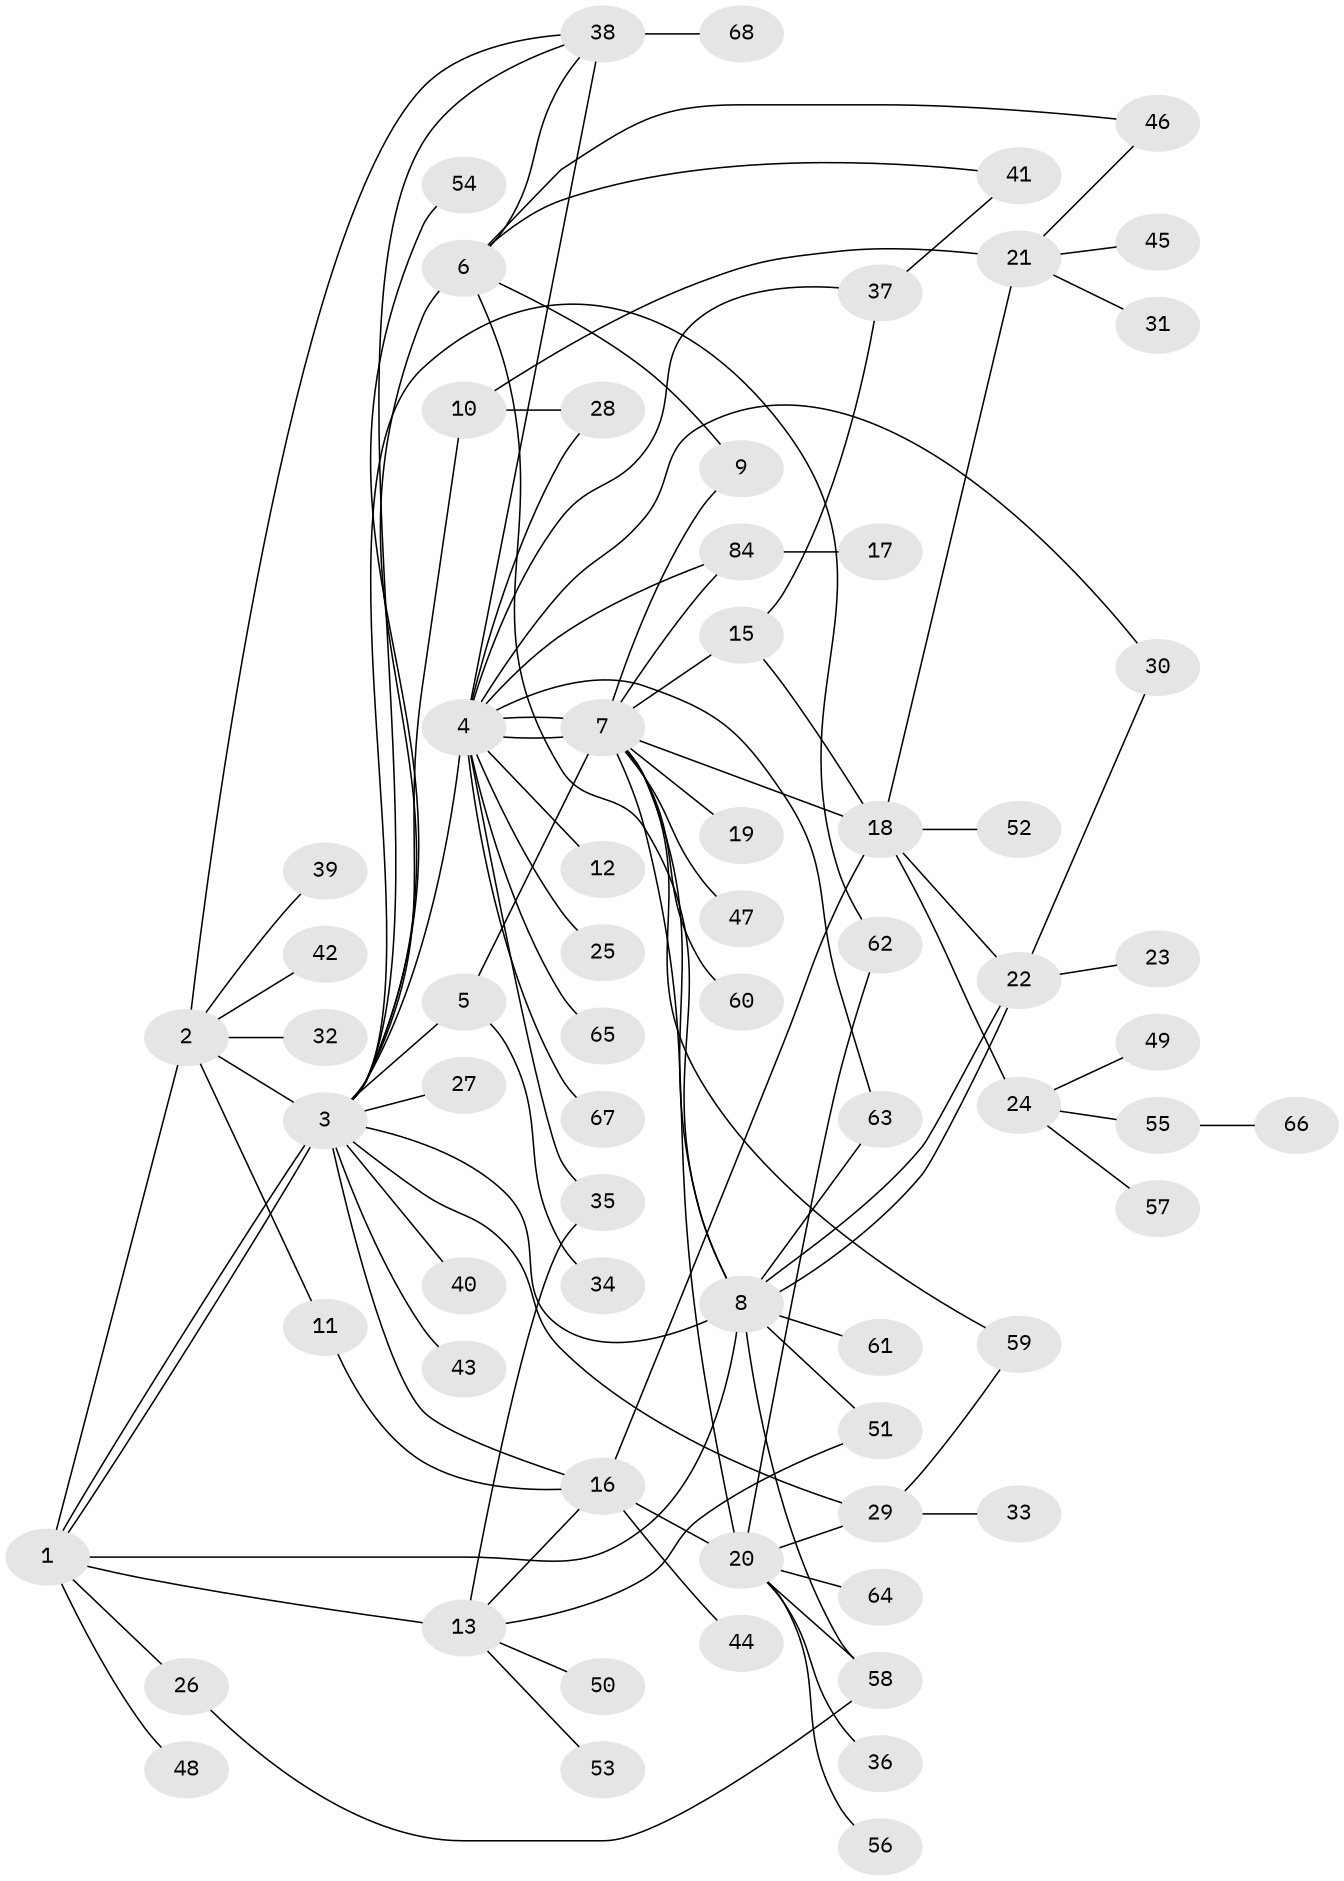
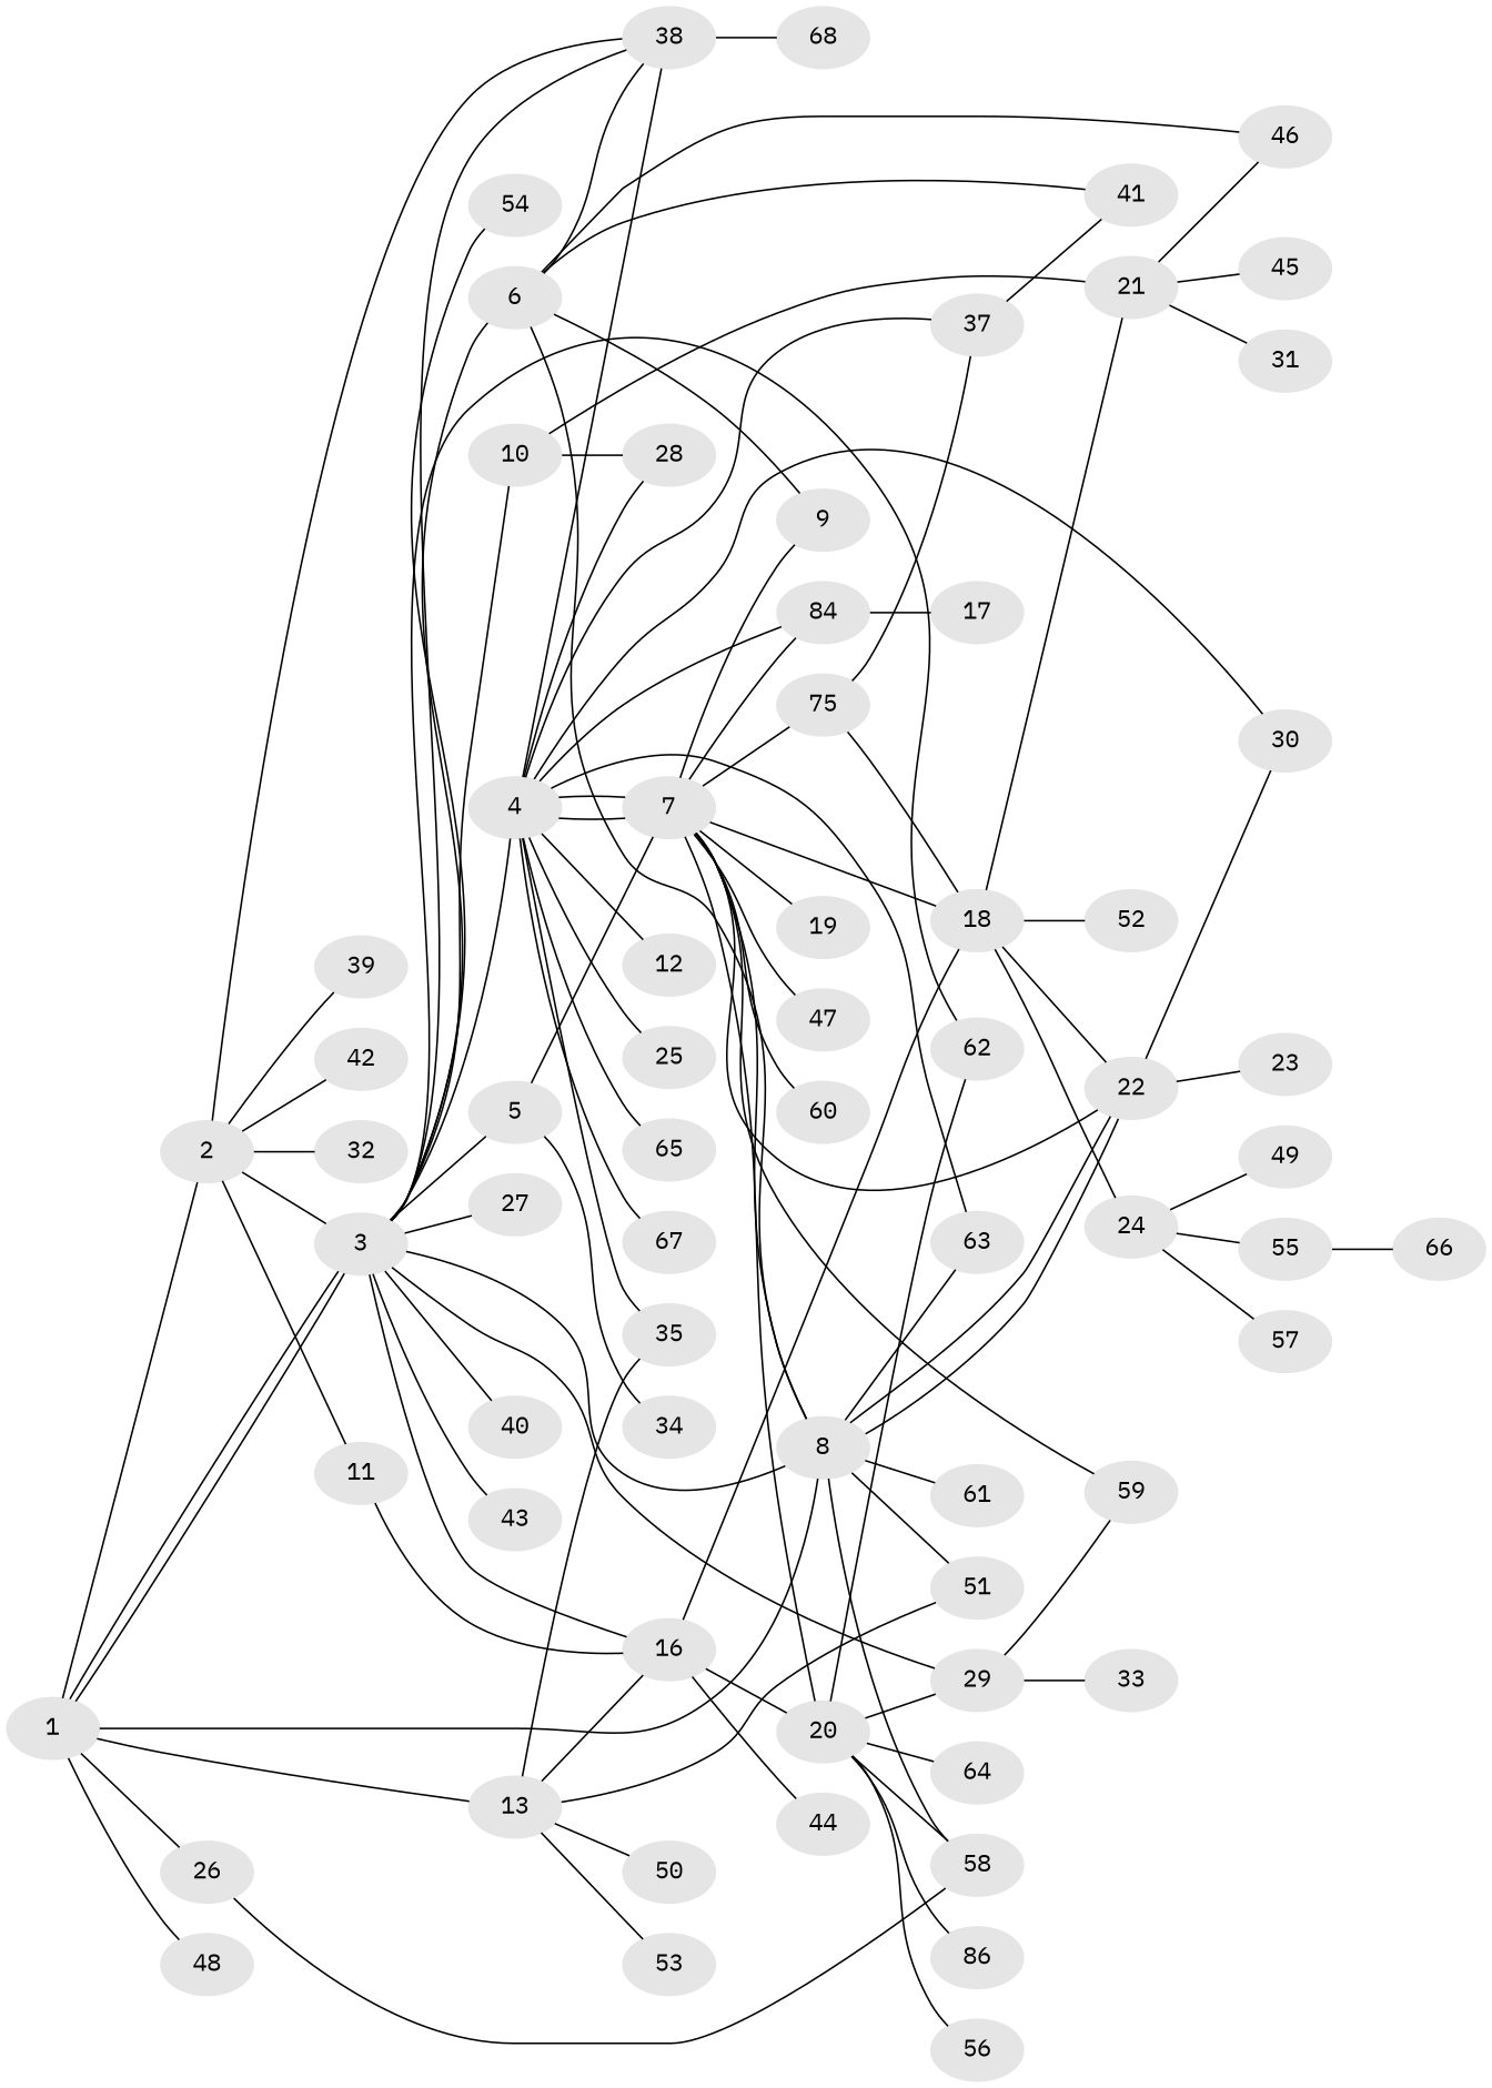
  graph {
    fontname="IBM Plex Mono"
    rankdir=LR
    node [color=gray90 fontname="IBM Plex Mono" style=filled]
    edge [fontname="IBM Plex Mono"]
    1
    2
    3
    8
    13
    26
    48
    11
    32
    38
    39
    42
    4
    5
    6
    10
    16
    27
    29
    40
    43
    54
    62
    63
    22
    51
    58
    61
    35
    50
    53
    68
    7
    12
    n35 [label=84]
    25
    28
    30
    37
    65
    67
    34
    9
    41
    46
    21
    18
    20
    44
    59
    33
-   15
+   15 [label=75]
    19
    47
    60
    17
    24
    52
-   36
+   36 [label=86]
    56
    64
    23
    31
    45
    49
    55
    57
    66
    1 -- 2
    1 -- 3
    1 -- 3
    1 -- 8
    1 -- 13
    1 -- 26
    1 -- 48
    2 -- 3
    2 -- 11
    2 -- 32
    2 -- 38
    2 -- 39
    2 -- 42
    3 -- 8
    3 -- 38
    3 -- 4
    3 -- 5
    3 -- 6
    3 -- 10
    3 -- 16
    3 -- 27
    3 -- 29
    3 -- 40
    3 -- 43
    3 -- 54
    3 -- 62
    8 -- 63
    8 -- 22
    8 -- 22
    8 -- 51
    8 -- 58
    8 -- 61
    13 -- 16
    13 -- 51
    13 -- 35
    13 -- 50
    13 -- 53
    26 -- 58
    11 -- 16
    38 -- 68
    4 -- 38
    4 -- 63
    4 -- 35
    4 -- 7
    4 -- 7
    4 -- 12
    4 -- n35
    4 -- 25
    4 -- 28
    4 -- 30
    4 -- 37
    4 -- 65
    4 -- 67
    5 -- 7
    5 -- 34
    6 -- 8
    6 -- 38
    6 -- 9
    6 -- 41
    6 -- 46
    10 -- 28
    10 -- 21
    16 -- 18
    16 -- 20
    16 -- 44
    29 -- 59
    29 -- 33
    22 -- 30
    22 -- 23
    7 -- 8
+   7 -- 22
    7 -- n35
    7 -- 9
    7 -- 18
    7 -- 20
    7 -- 59
    7 -- 15
    7 -- 19
    7 -- 47
    7 -- 60
    n35 -- 17
    37 -- 41
    21 -- 46
    21 -- 31
    21 -- 45
    18 -- 22
    18 -- 21
    18 -- 24
    18 -- 52
    20 -- 29
    20 -- 62
    20 -- 58
    20 -- 36
    20 -- 56
    20 -- 64
    15 -- 37
    15 -- 18
    24 -- 49
    24 -- 55
    24 -- 57
    55 -- 66
  }
